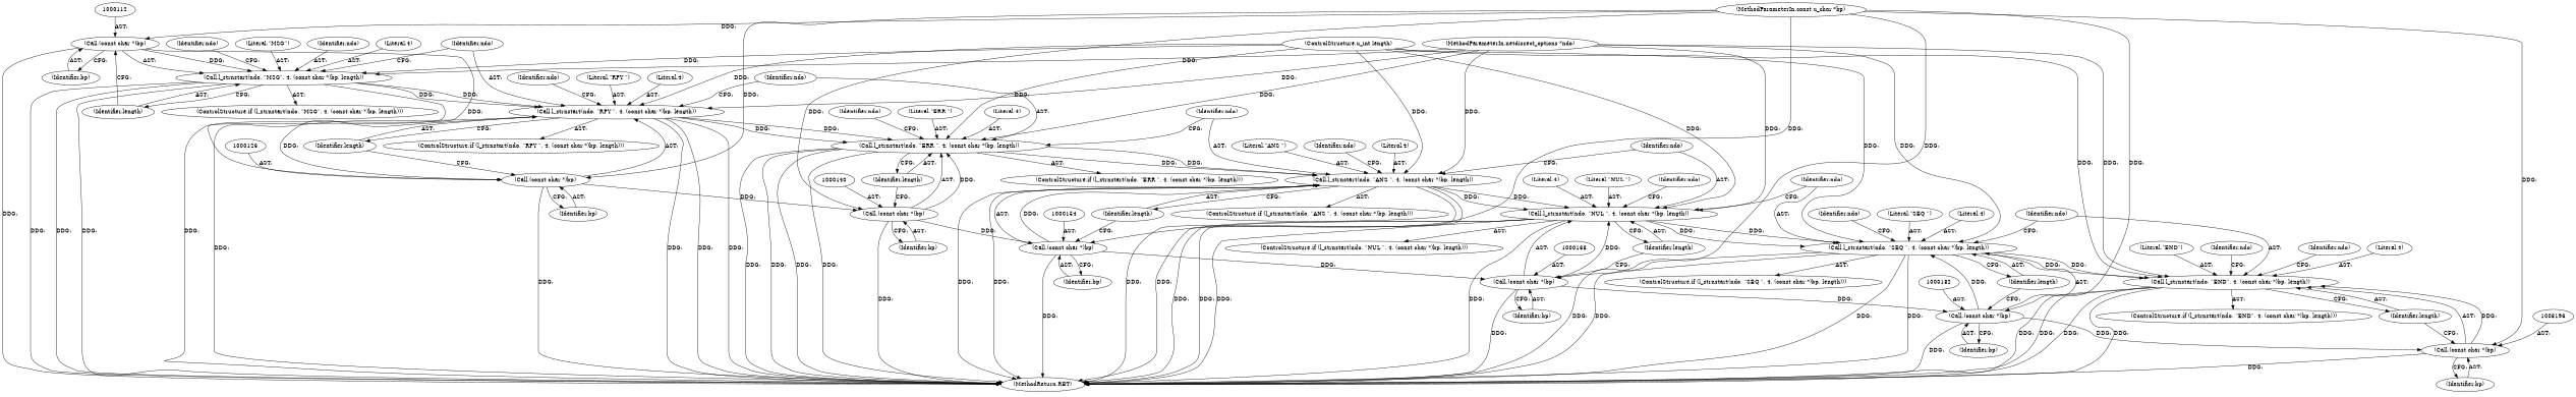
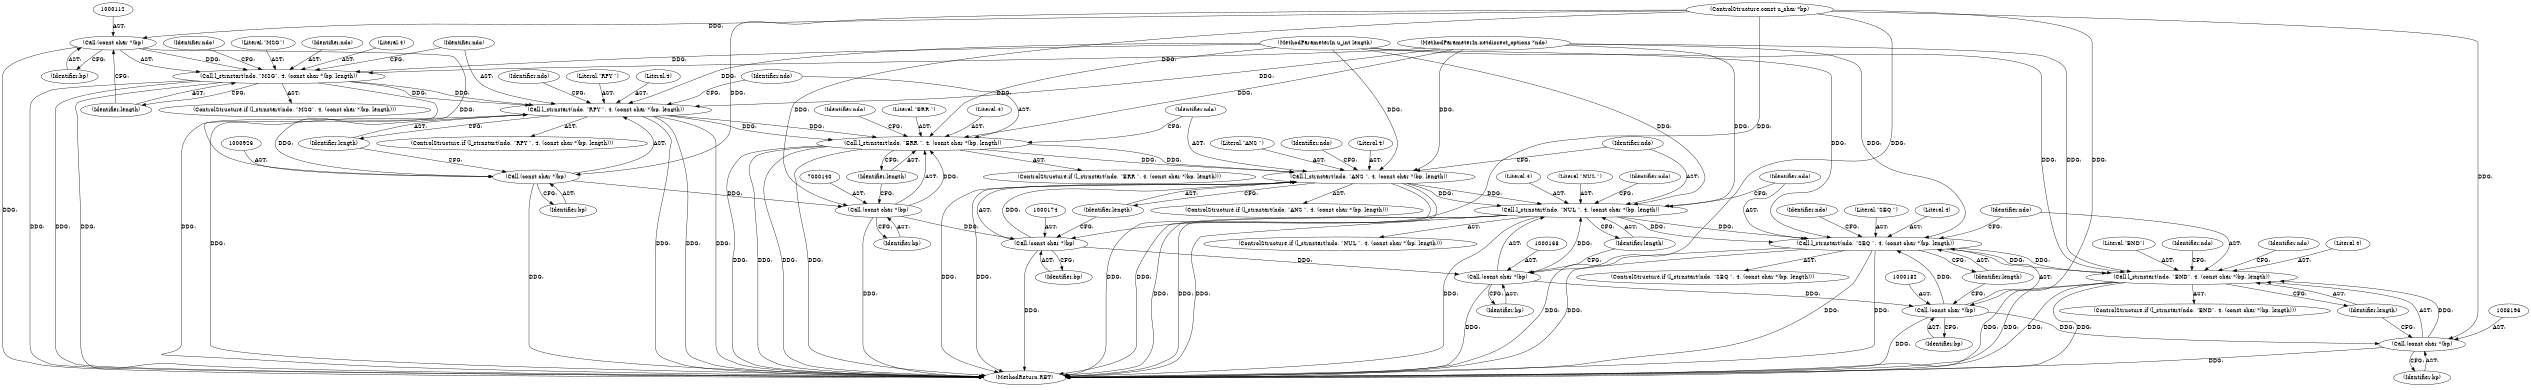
  digraph {
    n1 [label="(Call,(const char *)bp)"]
    n2 [label="(Call,l_strnstart(ndo, \"MSG\", 4, (const char *)bp, length))"]
    n3 [label="(Call,(const char *)bp)"]
    n4 [label="(MethodReturn,RET)"]
    n5 [label="(Identifier,bp)"]
    n6 [label="(Call,l_strnstart(ndo, \"RPY \", 4, (const char *)bp, length))"]
    n7 [label="(Identifier,length)"]
    n8 [label="(ControlStructure,if (l_strnstart(ndo, \"MSG\", 4, (const char *)bp, length)))"]
    n9 [label="(Call,(const char *)bp)"]
    n10 [label="(Identifier,bp)"]
-   n11 [label="(MethodParameterIn,const u_char *bp)"]
+   n11 [label="(ControlStructure,const u_char *bp)"]
    n12 [label="(Call,(const char *)bp)"]
    n13 [label="(Call,(const char *)bp)"]
    n14 [label="(Call,(const char *)bp)"]
    n15 [label="(Call,(const char *)bp)"]
    n16 [label="(Call,l_strnstart(ndo, \"ERR \", 4, (const char *)bp, length))"]
    n17 [label="(Identifier,bp)"]
    n18 [label="(Call,l_strnstart(ndo, \"ANS \", 4, (const char *)bp, length))"]
    n19 [label="(Identifier,bp)"]
    n20 [label="(Call,l_strnstart(ndo, \"NUL \", 4, (const char *)bp, length))"]
    n21 [label="(Identifier,bp)"]
    n22 [label="(Call,l_strnstart(ndo, \"SEQ \", 4, (const char *)bp, length))"]
    n23 [label="(Identifier,bp)"]
    n24 [label="(Call,l_strnstart(ndo, \"END\", 4, (const char *)bp, length))"]
    n25 [label="(Identifier,bp)"]
    n26 [label="(ControlStructure,if (l_strnstart(ndo, \"RPY \", 4, (const char *)bp, length)))"]
    n27 [label="(Identifier,length)"]
    n28 [label="(Identifier,length)"]
    n29 [label="(ControlStructure,if (l_strnstart(ndo, \"ERR \", 4, (const char *)bp, length)))"]
    n30 [label="(ControlStructure,if (l_strnstart(ndo, \"ANS \", 4, (const char *)bp, length)))"]
    n31 [label="(Identifier,length)"]
    n32 [label="(ControlStructure,if (l_strnstart(ndo, \"NUL \", 4, (const char *)bp, length)))"]
    n33 [label="(Identifier,length)"]
    n34 [label="(ControlStructure,if (l_strnstart(ndo, \"SEQ \", 4, (const char *)bp, length)))"]
    n35 [label="(Identifier,length)"]
    n36 [label="(Identifier,length)"]
    n37 [label="(ControlStructure,if (l_strnstart(ndo, \"END\", 4, (const char *)bp, length)))"]
    n38 [label="(Literal,\"END\")"]
    n39 [label="(Literal,4)"]
    n40 [label="(Identifier,ndo)"]
-   n41 [label="(ControlStructure,u_int length)"]
+   n41 [label="(MethodParameterIn,u_int length)"]
    n42 [label="(Literal,4)"]
    n43 [label="(Literal,\"ANS \")"]
    n44 [label="(Identifier,ndo)"]
    n45 [label="(Literal,4)"]
    n46 [label="(Literal,\"SEQ \")"]
    n47 [label="(Identifier,ndo)"]
    n48 [label="(Identifier,ndo)"]
    n49 [label="(Identifier,ndo)"]
    n50 [label="(Identifier,ndo)"]
    n51 [label="(Literal,4)"]
    n52 [label="(Identifier,ndo)"]
    n53 [label="(Literal,4)"]
    n54 [label="(Identifier,ndo)"]
    n55 [label="(Literal,\"ERR \")"]
    n56 [label="(Identifier,ndo)"]
    n57 [label="(MethodParameterIn,netdissect_options *ndo)"]
    n58 [label="(Identifier,ndo)"]
    n59 [label="(Identifier,ndo)"]
    n60 [label="(Identifier,ndo)"]
    n61 [label="(Literal,\"MSG\")"]
    n62 [label="(Identifier,ndo)"]
    n63 [label="(Literal,\"RPY \")"]
    n64 [label="(Literal,4)"]
    n65 [label="(Literal,4)"]
    n66 [label="(Literal,\"NUL \")"]
    n67 [label="(Identifier,ndo)"]
    n68 [label="(Identifier,ndo)"]
    1000112
-   1000126
-   1000140
-   1000154
+   1000126 [label=1000926]
+   1000140 [label=7000140]
+   1000154 [label=1000174]
    1000168
    1000182
    n75 [label=1008196]
    n1 -> n2 [label="AST: "]
    n1 -> n2 [label="DDG: "]
    n1 -> n3 [label="DDG: "]
    n1 -> n4 [label="DDG: "]
    n1 -> n5 [label="CFG: "]
    n2 -> n4 [label="DDG: "]
    n2 -> n4 [label="DDG: "]
    n2 -> n4 [label="DDG: "]
    n2 -> n4 [label="DDG: "]
    n2 -> n6 [label="DDG: "]
    n2 -> n6 [label="DDG: "]
    n2 -> n7 [label="CFG: "]
    n2 -> n8 [label="AST: "]
    n3 -> n4 [label="DDG: "]
    n3 -> n6 [label="AST: "]
    n3 -> n6 [label="DDG: "]
    n3 -> n9 [label="DDG: "]
    n3 -> n10 [label="CFG: "]
    n5 -> n1 [label="AST: "]
    n6 -> n4 [label="DDG: "]
    n6 -> n4 [label="DDG: "]
    n6 -> n4 [label="DDG: "]
    n6 -> n4 [label="DDG: "]
    n6 -> n16 [label="DDG: "]
    n6 -> n16 [label="DDG: "]
    n6 -> n26 [label="AST: "]
    n6 -> n27 [label="CFG: "]
    n7 -> n1 [label="CFG: "]
    n7 -> n2 [label="AST: "]
    n9 -> n4 [label="DDG: "]
    n9 -> n12 [label="DDG: "]
    n9 -> n16 [label="AST: "]
    n9 -> n16 [label="DDG: "]
    n9 -> n17 [label="CFG: "]
    n10 -> n3 [label="AST: "]
    n11 -> n1 [label="DDG: "]
    n11 -> n3 [label="DDG: "]
    n11 -> n9 [label="DDG: "]
    n11 -> n12 [label="DDG: "]
    n11 -> n13 [label="DDG: "]
    n11 -> n14 [label="DDG: "]
    n11 -> n15 [label="DDG: "]
    n12 -> n4 [label="DDG: "]
    n12 -> n13 [label="DDG: "]
    n12 -> n18 [label="AST: "]
    n12 -> n18 [label="DDG: "]
    n12 -> n19 [label="CFG: "]
    n13 -> n4 [label="DDG: "]
    n13 -> n14 [label="DDG: "]
    n13 -> n20 [label="AST: "]
    n13 -> n20 [label="DDG: "]
    n13 -> n21 [label="CFG: "]
    n14 -> n4 [label="DDG: "]
    n14 -> n15 [label="DDG: "]
    n14 -> n22 [label="AST: "]
    n14 -> n22 [label="DDG: "]
    n14 -> n23 [label="CFG: "]
    n15 -> n4 [label="DDG: "]
    n15 -> n24 [label="AST: "]
    n15 -> n24 [label="DDG: "]
    n15 -> n25 [label="CFG: "]
    n16 -> n4 [label="DDG: "]
    n16 -> n4 [label="DDG: "]
    n16 -> n4 [label="DDG: "]
    n16 -> n4 [label="DDG: "]
    n16 -> n18 [label="DDG: "]
    n16 -> n18 [label="DDG: "]
    n16 -> n28 [label="CFG: "]
    n16 -> n29 [label="AST: "]
    n17 -> n9 [label="AST: "]
    n18 -> n4 [label="DDG: "]
    n18 -> n4 [label="DDG: "]
    n18 -> n4 [label="DDG: "]
    n18 -> n4 [label="DDG: "]
    n18 -> n20 [label="DDG: "]
    n18 -> n20 [label="DDG: "]
    n18 -> n30 [label="AST: "]
    n18 -> n31 [label="CFG: "]
    n19 -> n12 [label="AST: "]
    n20 -> n4 [label="DDG: "]
    n20 -> n4 [label="DDG: "]
    n20 -> n4 [label="DDG: "]
    n20 -> n4 [label="DDG: "]
    n20 -> n22 [label="DDG: "]
    n20 -> n22 [label="DDG: "]
    n20 -> n32 [label="AST: "]
    n20 -> n33 [label="CFG: "]
    n21 -> n13 [label="AST: "]
    n22 -> n4 [label="DDG: "]
    n22 -> n4 [label="DDG: "]
    n22 -> n4 [label="DDG: "]
    n22 -> n4 [label="DDG: "]
    n22 -> n24 [label="DDG: "]
    n22 -> n24 [label="DDG: "]
    n22 -> n34 [label="AST: "]
    n22 -> n35 [label="CFG: "]
    n23 -> n14 [label="AST: "]
    n24 -> n4 [label="DDG: "]
    n24 -> n4 [label="DDG: "]
    n24 -> n4 [label="DDG: "]
    n24 -> n4 [label="DDG: "]
    n24 -> n36 [label="CFG: "]
    n24 -> n37 [label="AST: "]
    n25 -> n15 [label="AST: "]
    n27 -> n3 [label="CFG: "]
    n27 -> n6 [label="AST: "]
    n28 -> n9 [label="CFG: "]
    n28 -> n16 [label="AST: "]
    n31 -> n12 [label="CFG: "]
    n31 -> n18 [label="AST: "]
    n33 -> n13 [label="CFG: "]
    n33 -> n20 [label="AST: "]
    n35 -> n14 [label="CFG: "]
    n35 -> n22 [label="AST: "]
    n36 -> n15 [label="CFG: "]
    n36 -> n24 [label="AST: "]
    n38 -> n24 [label="AST: "]
    n39 -> n16 [label="AST: "]
    n40 -> n24 [label="CFG: "]
    n41 -> n2 [label="DDG: "]
    n41 -> n6 [label="DDG: "]
    n41 -> n16 [label="DDG: "]
    n41 -> n18 [label="DDG: "]
    n41 -> n20 [label="DDG: "]
    n41 -> n22 [label="DDG: "]
    n41 -> n24 [label="DDG: "]
    n42 -> n2 [label="AST: "]
    n43 -> n18 [label="AST: "]
    n44 -> n22 [label="CFG: "]
    n45 -> n6 [label="AST: "]
    n46 -> n22 [label="AST: "]
    n47 -> n16 [label="CFG: "]
    n48 -> n20 [label="CFG: "]
    n48 -> n22 [label="AST: "]
    n49 -> n24 [label="CFG: "]
    n50 -> n18 [label="CFG: "]
    n50 -> n20 [label="AST: "]
    n51 -> n22 [label="AST: "]
    n52 -> n2 [label="CFG: "]
    n52 -> n6 [label="AST: "]
    n53 -> n24 [label="AST: "]
    n54 -> n6 [label="CFG: "]
    n55 -> n16 [label="AST: "]
    n56 -> n16 [label="CFG: "]
    n56 -> n18 [label="AST: "]
    n57 -> n2 [label="DDG: "]
    n57 -> n6 [label="DDG: "]
    n57 -> n16 [label="DDG: "]
    n57 -> n18 [label="DDG: "]
    n57 -> n20 [label="DDG: "]
    n57 -> n22 [label="DDG: "]
    n57 -> n24 [label="DDG: "]
    n58 -> n6 [label="CFG: "]
    n58 -> n16 [label="AST: "]
    n59 -> n2 [label="CFG: "]
    n60 -> n18 [label="CFG: "]
    n61 -> n2 [label="AST: "]
    n62 -> n2 [label="AST: "]
    n63 -> n6 [label="AST: "]
    n64 -> n18 [label="AST: "]
    n65 -> n20 [label="AST: "]
    n66 -> n20 [label="AST: "]
    n67 -> n20 [label="CFG: "]
    n68 -> n22 [label="CFG: "]
    n68 -> n24 [label="AST: "]
    1000112 -> n1 [label="AST: "]
    1000126 -> n3 [label="AST: "]
    1000140 -> n9 [label="AST: "]
    1000154 -> n12 [label="AST: "]
    1000168 -> n13 [label="AST: "]
    1000182 -> n14 [label="AST: "]
    n75 -> n15 [label="AST: "]
  }
